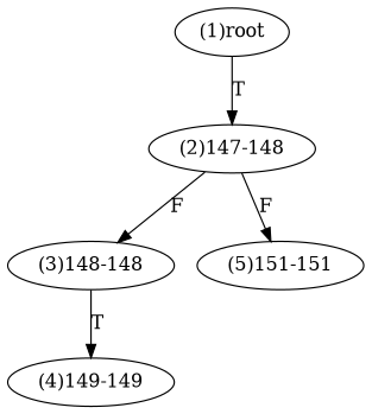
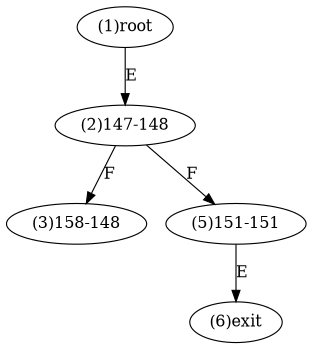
  digraph {
    n1 [label="(1)root"]
    n2 [label="(2)147-148"]
-   n3 [label="(3)148-148"]
+   n3 [label="(3)158-148"]
    n4 [label="(5)151-151"]
-   n5 [label="(4)149-149"]
-   n1 -> n2 [label=T]
+   n6 [label="(6)exit"]
+   n1 -> n2 [label=E]
    n2 -> n3 [label=F]
    n2 -> n4 [label=F]
-   n3 -> n5 [label=T]
+   n4 -> n6 [label=E]
  }
